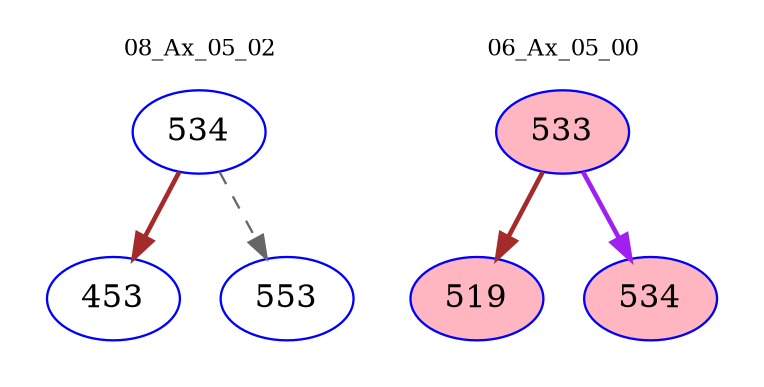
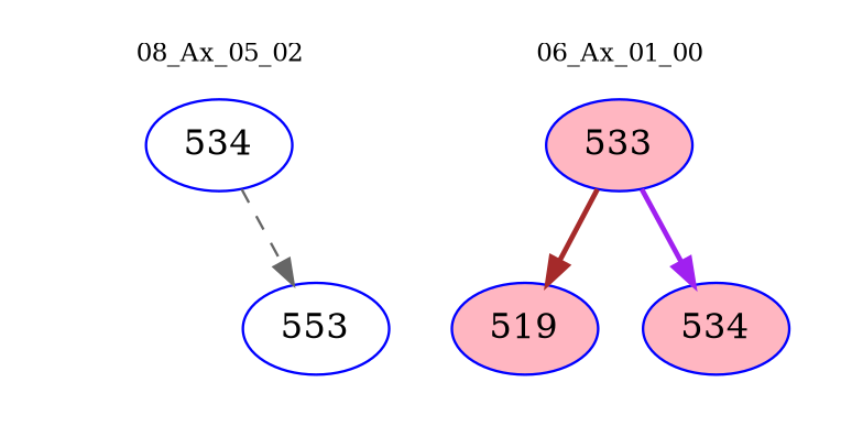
  digraph {
    node [color=blue fillcolor=white style=filled]
    edge [color=brown style=bold]
    n1 [label=534]
-   n2 [label=453]
    n3 [label=553]
    n4 [fillcolor=lightpink label=533]
    n5 [fillcolor=lightpink label=519]
    n6 [fillcolor=lightpink label=534]
    subgraph cluster_1 {
      color=white
      fontsize=10
      label="08_Ax_05_02"
      n1
-     n2
      n3
    }
    subgraph cluster_2 {
      color=white
      fontsize=10
-     label="06_Ax_05_00"
+     label="06_Ax_01_00"
      n4
      n5
      n6
    }
-   n1 -> n2
    n1 -> n3 [color=gray40 style=dashed]
    n4 -> n5
    n4 -> n6 [color=purple]
  }
